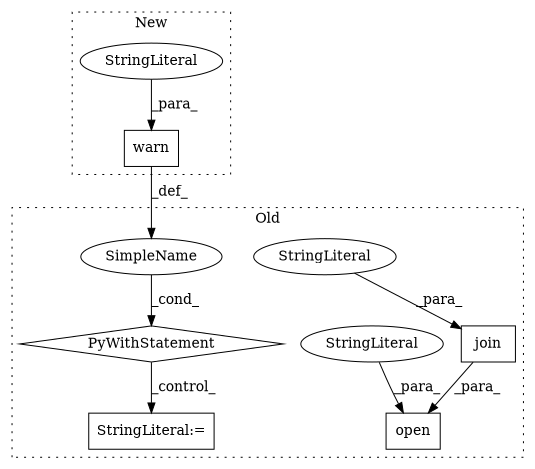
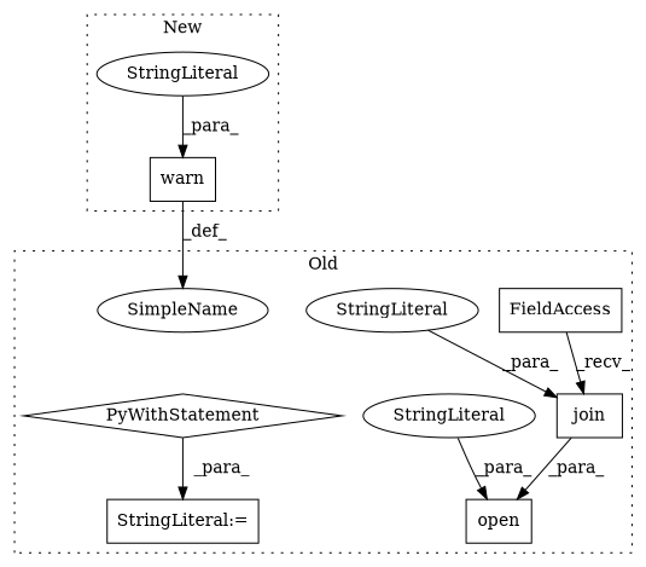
  digraph {
    node [a=32 l="5,1" shape=box]
    n1 [label=join s="6608,6641"]
+   n2 [a=22 l=7 label=FieldAccess s=6600]
    n3 [a=45 l=18 label=StringLiteral s=6623 shape=ellipse]
    n4 [label=open s="6595,6647"]
    n5 [a=45 l=4 label=StringLiteral s=6643 shape=ellipse]
    n6 [a=104 l="10,2" label=PyWithStatement s="6585,6648" shape=diamond]
    n7 [a=42 label=SimpleName shape=ellipse l=""]
    n8 [a=7 l=1 label="StringLiteral:=" s=6666]
    n9 [label=warn s="2592,2672"]
    n10 [a=45 l=75 label=StringLiteral s=2597 shape=ellipse]
    subgraph cluster_1 {
      label=Old
      style=dotted
      n1
+     n2
      n3
      n4
      n5
      n6
      n7
      n8
    }
    subgraph cluster_2 {
      label=New
      style=dotted
      n9
      n10
    }
    n1 -> n4 [label=_para_]
+   n2 -> n1 [label=_recv_]
    n3 -> n1 [label=_para_]
    n5 -> n4 [label=_para_]
-   n6 -> n8 [label=_control_]
-   n7 -> n6 [label=_cond_]
+   n6 -> n8 [label=_para_]
    n9 -> n7 [label=_def_]
    n10 -> n9 [label=_para_]
  }
